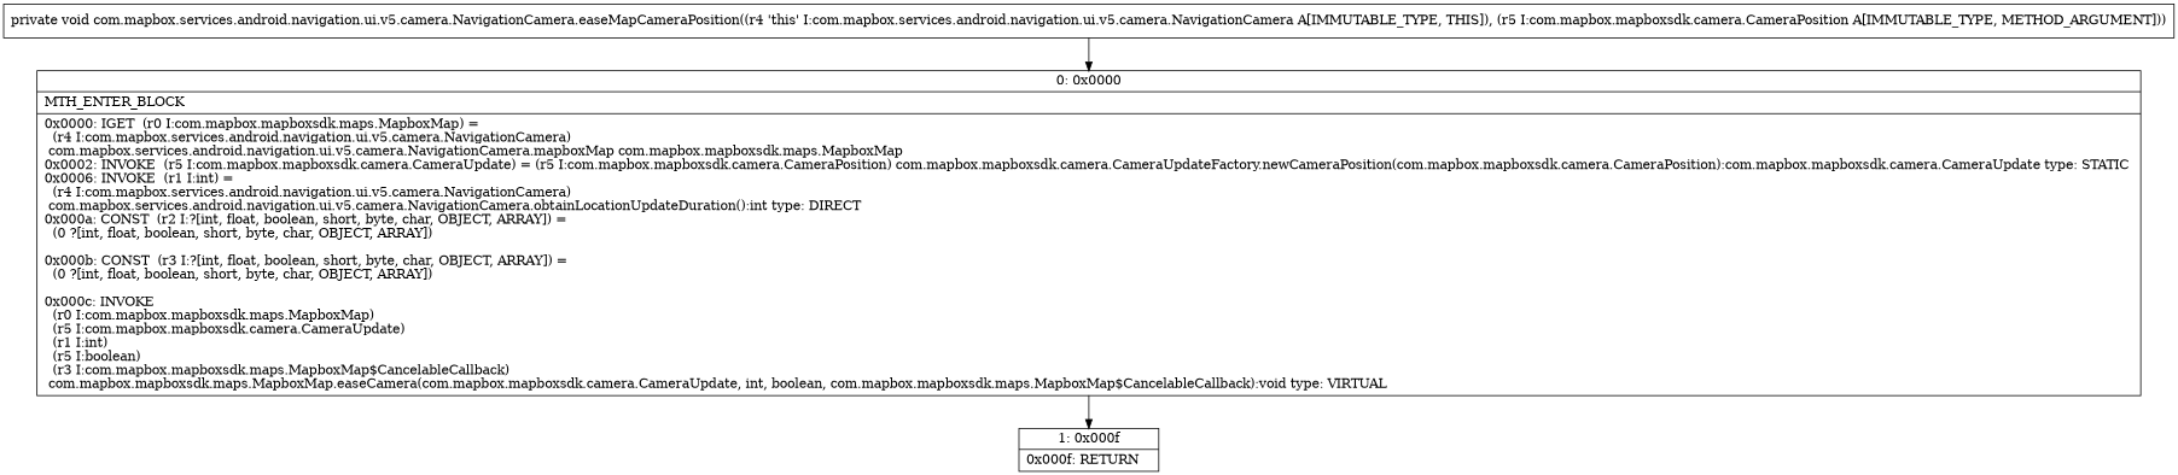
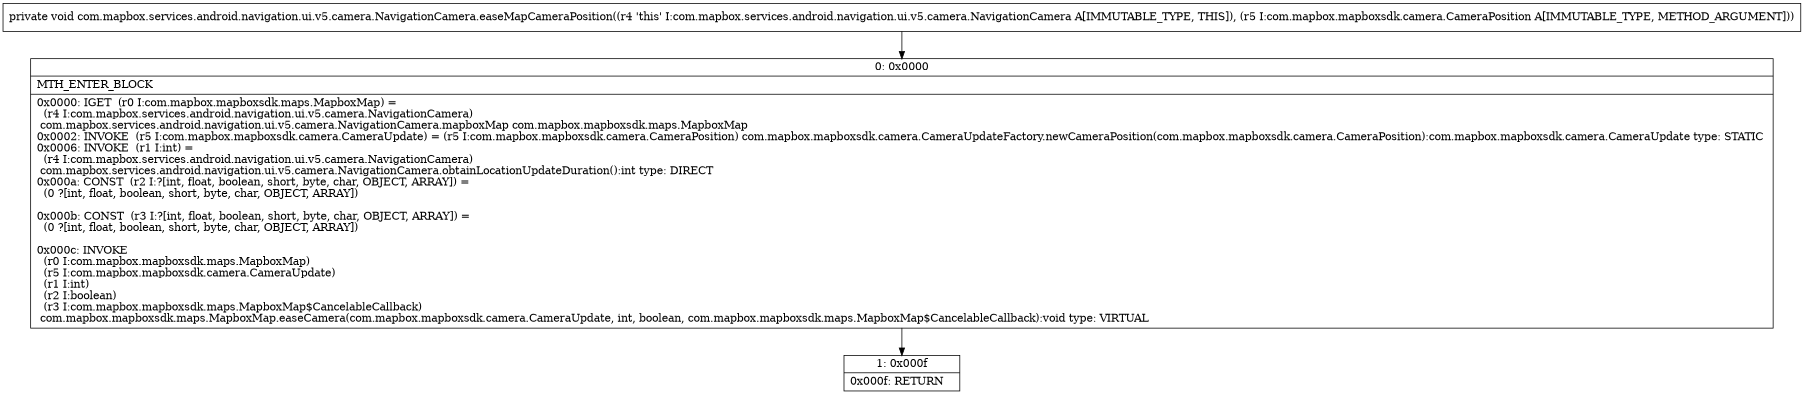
  digraph {
    node [shape=record]
-   n1 [label="{0\:\ 0x0000|MTH_ENTER_BLOCK\l|0x0000: IGET  (r0 I:com.mapbox.mapboxsdk.maps.MapboxMap) = \l  (r4 I:com.mapbox.services.android.navigation.ui.v5.camera.NavigationCamera)\l com.mapbox.services.android.navigation.ui.v5.camera.NavigationCamera.mapboxMap com.mapbox.mapboxsdk.maps.MapboxMap \l0x0002: INVOKE  (r5 I:com.mapbox.mapboxsdk.camera.CameraUpdate) = (r5 I:com.mapbox.mapboxsdk.camera.CameraPosition) com.mapbox.mapboxsdk.camera.CameraUpdateFactory.newCameraPosition(com.mapbox.mapboxsdk.camera.CameraPosition):com.mapbox.mapboxsdk.camera.CameraUpdate type: STATIC \l0x0006: INVOKE  (r1 I:int) = \l  (r4 I:com.mapbox.services.android.navigation.ui.v5.camera.NavigationCamera)\l com.mapbox.services.android.navigation.ui.v5.camera.NavigationCamera.obtainLocationUpdateDuration():int type: DIRECT \l0x000a: CONST  (r2 I:?[int, float, boolean, short, byte, char, OBJECT, ARRAY]) = \l  (0 ?[int, float, boolean, short, byte, char, OBJECT, ARRAY])\l \l0x000b: CONST  (r3 I:?[int, float, boolean, short, byte, char, OBJECT, ARRAY]) = \l  (0 ?[int, float, boolean, short, byte, char, OBJECT, ARRAY])\l \l0x000c: INVOKE  \l  (r0 I:com.mapbox.mapboxsdk.maps.MapboxMap)\l  (r5 I:com.mapbox.mapboxsdk.camera.CameraUpdate)\l  (r1 I:int)\l  (r5 I:boolean)\l  (r3 I:com.mapbox.mapboxsdk.maps.MapboxMap$CancelableCallback)\l com.mapbox.mapboxsdk.maps.MapboxMap.easeCamera(com.mapbox.mapboxsdk.camera.CameraUpdate, int, boolean, com.mapbox.mapboxsdk.maps.MapboxMap$CancelableCallback):void type: VIRTUAL \l}"]
+   n1 [label="{0\:\ 0x0000|MTH_ENTER_BLOCK\l|0x0000: IGET  (r0 I:com.mapbox.mapboxsdk.maps.MapboxMap) = \l  (r4 I:com.mapbox.services.android.navigation.ui.v5.camera.NavigationCamera)\l com.mapbox.services.android.navigation.ui.v5.camera.NavigationCamera.mapboxMap com.mapbox.mapboxsdk.maps.MapboxMap \l0x0002: INVOKE  (r5 I:com.mapbox.mapboxsdk.camera.CameraUpdate) = (r5 I:com.mapbox.mapboxsdk.camera.CameraPosition) com.mapbox.mapboxsdk.camera.CameraUpdateFactory.newCameraPosition(com.mapbox.mapboxsdk.camera.CameraPosition):com.mapbox.mapboxsdk.camera.CameraUpdate type: STATIC \l0x0006: INVOKE  (r1 I:int) = \l  (r4 I:com.mapbox.services.android.navigation.ui.v5.camera.NavigationCamera)\l com.mapbox.services.android.navigation.ui.v5.camera.NavigationCamera.obtainLocationUpdateDuration():int type: DIRECT \l0x000a: CONST  (r2 I:?[int, float, boolean, short, byte, char, OBJECT, ARRAY]) = \l  (0 ?[int, float, boolean, short, byte, char, OBJECT, ARRAY])\l \l0x000b: CONST  (r3 I:?[int, float, boolean, short, byte, char, OBJECT, ARRAY]) = \l  (0 ?[int, float, boolean, short, byte, char, OBJECT, ARRAY])\l \l0x000c: INVOKE  \l  (r0 I:com.mapbox.mapboxsdk.maps.MapboxMap)\l  (r5 I:com.mapbox.mapboxsdk.camera.CameraUpdate)\l  (r1 I:int)\l  (r2 I:boolean)\l  (r3 I:com.mapbox.mapboxsdk.maps.MapboxMap$CancelableCallback)\l com.mapbox.mapboxsdk.maps.MapboxMap.easeCamera(com.mapbox.mapboxsdk.camera.CameraUpdate, int, boolean, com.mapbox.mapboxsdk.maps.MapboxMap$CancelableCallback):void type: VIRTUAL \l}"]
    n2 [label="{1\:\ 0x000f|0x000f: RETURN   \l}"]
    n3 [label="{private void com.mapbox.services.android.navigation.ui.v5.camera.NavigationCamera.easeMapCameraPosition((r4 'this' I:com.mapbox.services.android.navigation.ui.v5.camera.NavigationCamera A[IMMUTABLE_TYPE, THIS]), (r5 I:com.mapbox.mapboxsdk.camera.CameraPosition A[IMMUTABLE_TYPE, METHOD_ARGUMENT])) }"]
    n1 -> n2
    n3 -> n1
  }
